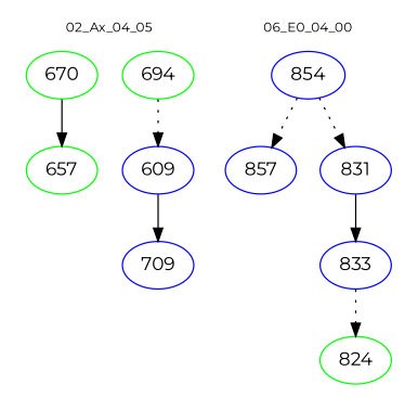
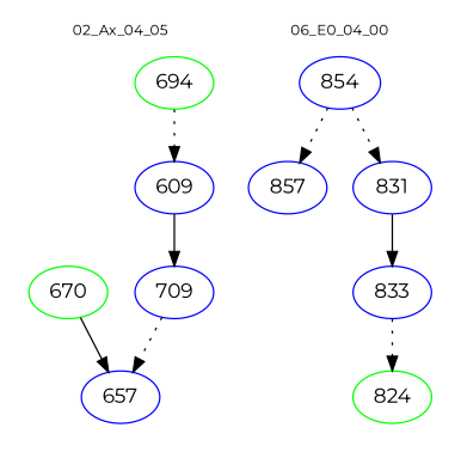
  digraph {
    fontname=Montserrat
    node [color=blue fontname=Montserrat]
    edge [color=black fontname=Montserrat style=dotted]
    n1 [color=green label=694]
    n2 [label=609]
    n3 [label=709]
-   n4 [color=green label=657]
+   n4 [label=657]
    n5 [color=green label=670]
    n6 [label=854]
    n7 [label=857]
    n8 [label=831]
    n9 [label=833]
    n10 [color=green label=824]
    subgraph cluster_1 {
      color=white
      fontsize=10
      label="02_Ax_04_05"
      n1
      n2
      n3
      n4
      n5
    }
    subgraph cluster_2 {
      color=white
      fontsize=10
      label="06_E0_04_00"
      n6
      n7
      n8
      n9
      n10
    }
    n1 -> n2
    n2 -> n3 [style=solid]
+   n3 -> n4
    n5 -> n4 [style=solid]
    n6 -> n7
    n6 -> n8
    n8 -> n9 [style=solid]
    n9 -> n10
  }
